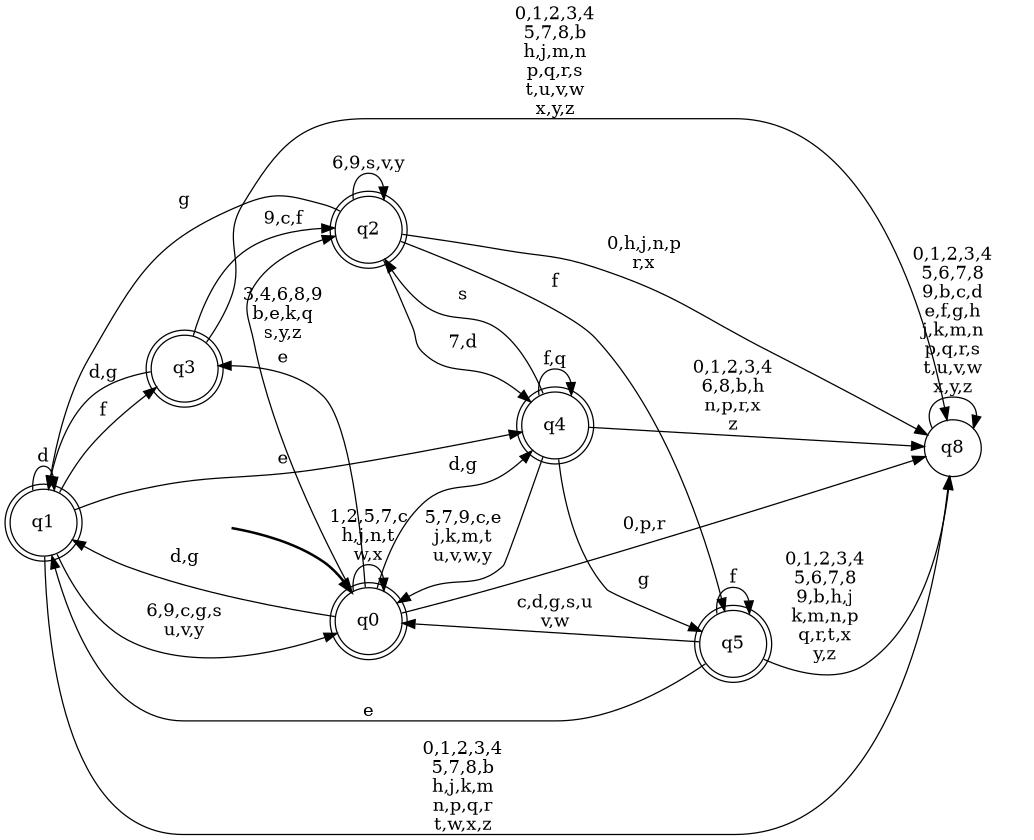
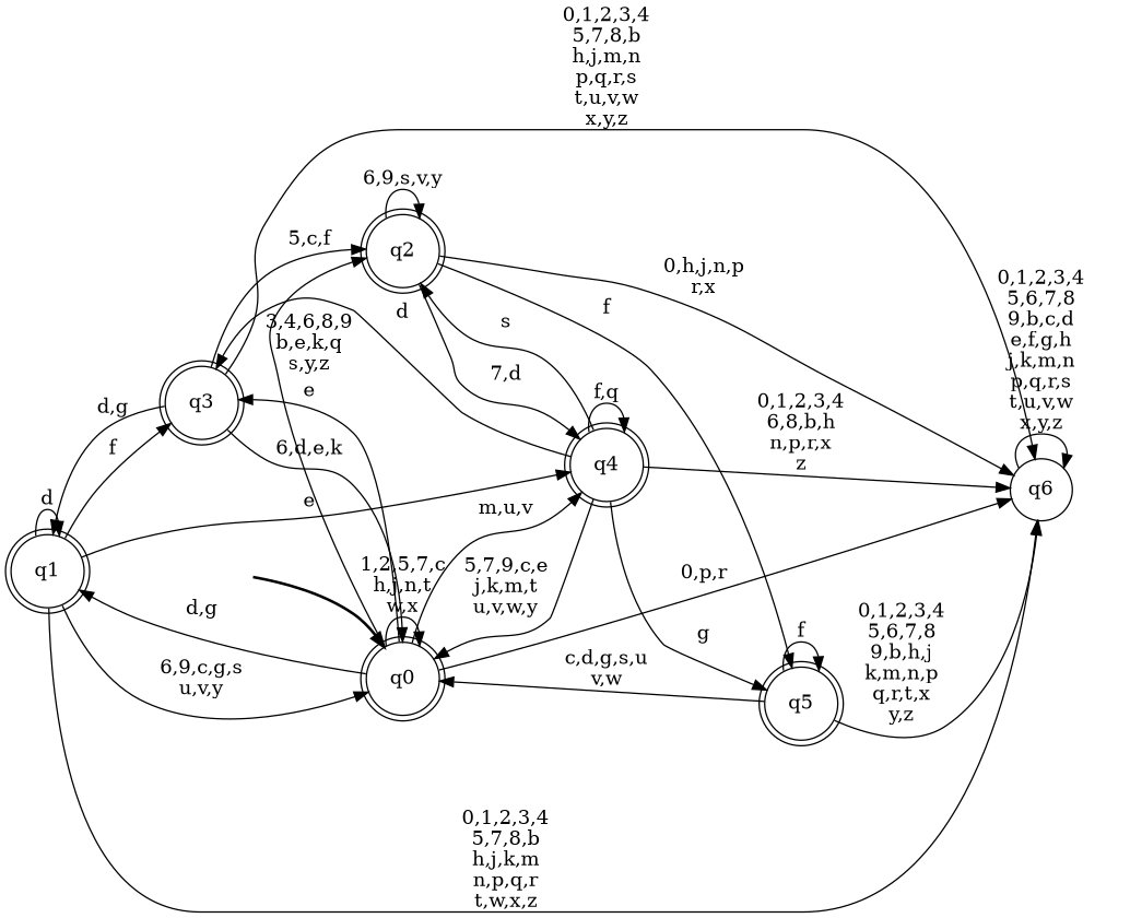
  digraph {
    rankdir=LR
    node [shape=doublecircle style="rounded,filled" color=black fillcolor=white]
    __start0 [height=0 shape=none style=invis width=0 color="" fillcolor=""]
    n2 [label=q0]
    n3 [label=q1]
    n4 [label=q2]
    n5 [label=q3]
    n6 [label=q4]
-   n7 [label=q8 shape=circle style=filled]
+   n7 [label=q6 shape=circle style=filled]
    n8 [label=q5]
    subgraph cluster_1 {
      nodesep=0.15
      ranksep=0.15
      style=invis
      __start0
      n2
    }
    __start0 -> n2 [penwidth=2]
    n2 -> n2 [label="1,2,5,7,c\nh,j,n,t\nw,x"]
    n2 -> n3 [label="d,g"]
    n2 -> n4 [label="3,4,6,8,9\nb,e,k,q\ns,y,z"]
    n2 -> n5 [label=e]
-   n2 -> n6 [label="d,g"]
+   n2 -> n6 [label="m,u,v"]
    n2 -> n7 [label="0,p,r"]
    n3 -> n2 [label="6,9,c,g,s\nu,v,y"]
    n3 -> n3 [label=d]
    n3 -> n5 [label=f]
    n3 -> n6 [label=e]
    n3 -> n7 [label="0,1,2,3,4\n5,7,8,b\nh,j,k,m\nn,p,q,r\nt,w,x,z"]
-   n4 -> n3 [label=g]
    n4 -> n4 [label="6,9,s,v,y"]
    n4 -> n6 [label="7,d"]
    n4 -> n7 [label="0,h,j,n,p\nr,x"]
    n4 -> n8 [label=f]
+   n5 -> n2 [label="6,d,e,k"]
    n5 -> n3 [label="d,g"]
-   n5 -> n4 [label="9,c,f"]
+   n5 -> n4 [label="5,c,f"]
    n5 -> n7 [label="0,1,2,3,4\n5,7,8,b\nh,j,m,n\np,q,r,s\nt,u,v,w\nx,y,z"]
    n6 -> n2 [label="5,7,9,c,e\nj,k,m,t\nu,v,w,y"]
    n6 -> n4 [label=s]
+   n6 -> n5 [label=d]
    n6 -> n6 [label="f,q"]
    n6 -> n7 [label="0,1,2,3,4\n6,8,b,h\nn,p,r,x\nz"]
    n6 -> n8 [label=g]
    n7 -> n7 [label="0,1,2,3,4\n5,6,7,8\n9,b,c,d\ne,f,g,h\nj,k,m,n\np,q,r,s\nt,u,v,w\nx,y,z"]
    n8 -> n2 [label="c,d,g,s,u\nv,w"]
-   n8 -> n3 [label=e]
    n8 -> n7 [label="0,1,2,3,4\n5,6,7,8\n9,b,h,j\nk,m,n,p\nq,r,t,x\ny,z"]
    n8 -> n8 [label=f]
  }
